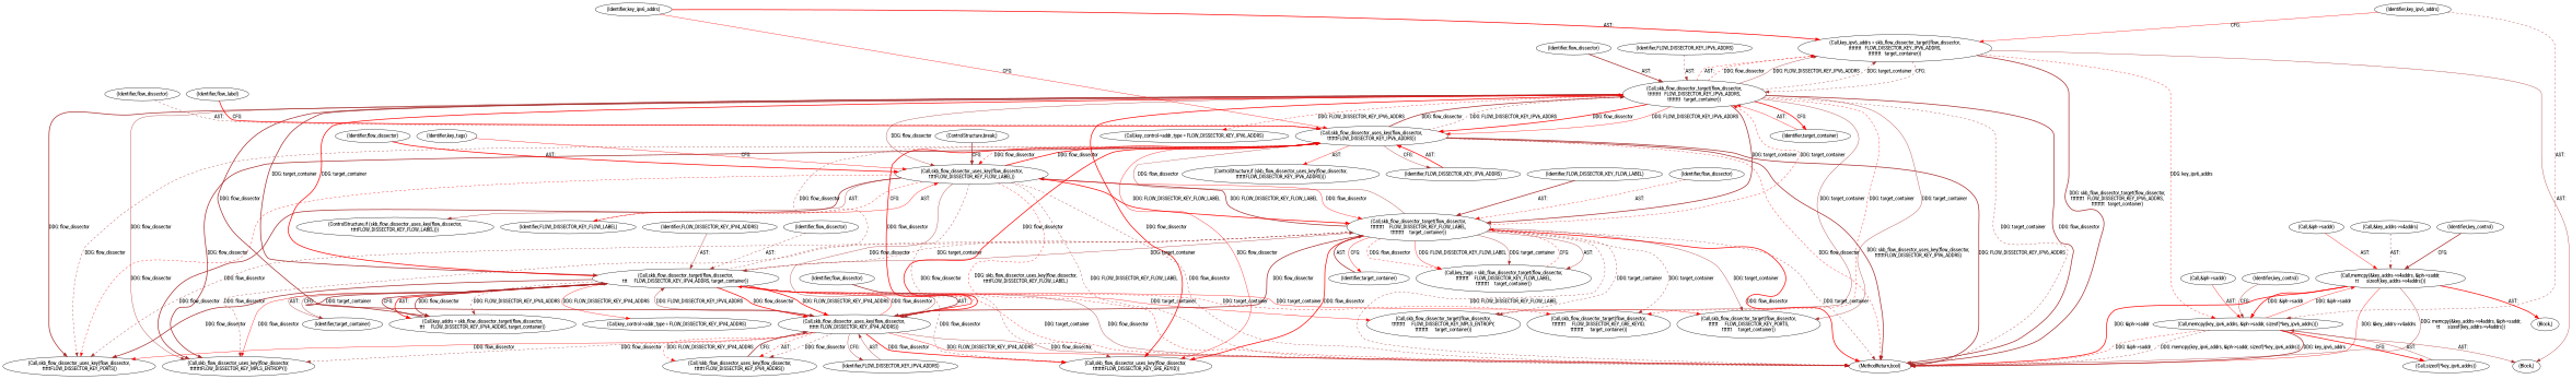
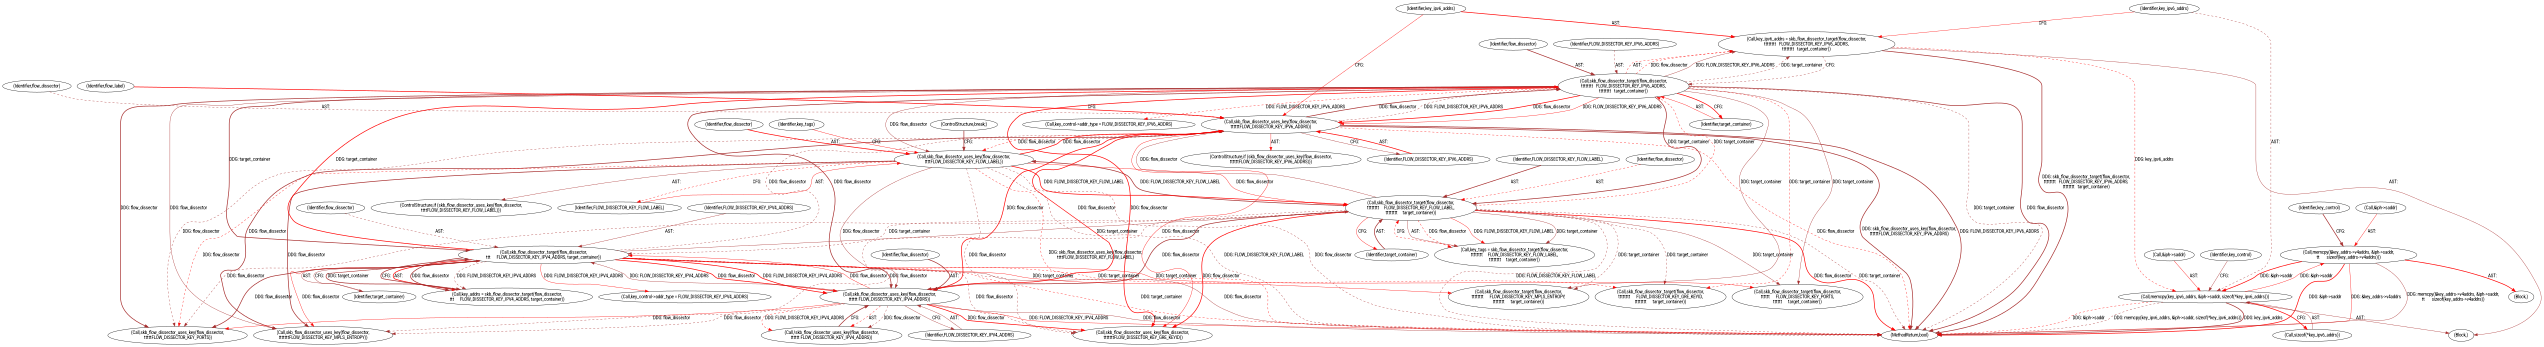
  digraph {
    fontname="Roboto Condensed"
    node [fontname="Roboto Condensed"]
    edge [color=brown fontname="Roboto Condensed" style=solid]
    n1 [label="(Call,memcpy(&key_addrs->v4addrs, &iph->saddr,\n\t\t       sizeof(key_addrs->v4addrs)))"]
    n2 [label="(Call,memcpy(key_ipv6_addrs, &iph->saddr, sizeof(*key_ipv6_addrs)))"]
    n3 [label="(Block,)"]
    n4 [label="(MethodReturn,bool)"]
    n5 [label="(Block,)"]
    n6 [label="(Call,sizeof(*key_ipv6_addrs))"]
    n7 [label="(Call,key_ipv6_addrs = skb_flow_dissector_target(flow_dissector,\n\t\t\t\t\t\t\t\t   FLOW_DISSECTOR_KEY_IPV6_ADDRS,\n\t\t\t\t\t\t\t\t   target_container))"]
    n8 [label="(Call,skb_flow_dissector_target(flow_dissector,\n\t\t\t\t\t\t\t\t   FLOW_DISSECTOR_KEY_IPV6_ADDRS,\n\t\t\t\t\t\t\t\t   target_container))"]
    n9 [label="(Call,skb_flow_dissector_uses_key(flow_dissector,\n\t\t\t\t\t\tFLOW_DISSECTOR_KEY_IPV6_ADDRS))"]
    n10 [label="(Call,skb_flow_dissector_target(flow_dissector,\n\t\t\t\t\t\t\t\t     FLOW_DISSECTOR_KEY_FLOW_LABEL,\n\t\t\t\t\t\t\t\t     target_container))"]
    n11 [label="(Call,skb_flow_dissector_uses_key(flow_dissector,\n\t\t\t\tFLOW_DISSECTOR_KEY_FLOW_LABEL))"]
    n12 [label="(Call,skb_flow_dissector_target(flow_dissector,\n\t\t\t      FLOW_DISSECTOR_KEY_IPV4_ADDRS, target_container))"]
    n13 [label="(Call,skb_flow_dissector_uses_key(flow_dissector,\n\t\t\t\t\t\t FLOW_DISSECTOR_KEY_IPV4_ADDRS))"]
    n14 [label="(Call,skb_flow_dissector_uses_key(flow_dissector,\n \t\t\t\t\t\t\tFLOW_DISSECTOR_KEY_GRE_KEYID))"]
    n15 [label="(Call,key_control->addr_type = FLOW_DISSECTOR_KEY_IPV6_ADDRS)"]
    n16 [label="(Call,skb_flow_dissector_uses_key(flow_dissector,\n \t\t\t\t\tFLOW_DISSECTOR_KEY_PORTS))"]
    n17 [label="(Call,skb_flow_dissector_uses_key(flow_dissector,\n\t\t\t\t\t\t\tFLOW_DISSECTOR_KEY_MPLS_ENTROPY))"]
    n18 [label="(Call,skb_flow_dissector_target(flow_dissector,\n\t\t\t\t\t\t\t\t      FLOW_DISSECTOR_KEY_MPLS_ENTROPY,\n\t\t\t\t\t\t\t\t      target_container))"]
    n19 [label="(Identifier,target_container)"]
    n20 [label="(Call,skb_flow_dissector_target(flow_dissector,\n\t\t\t\t\t\t\t\t      FLOW_DISSECTOR_KEY_GRE_KEYID,\n\t\t\t\t\t\t\t\t      target_container))"]
    n21 [label="(Call,skb_flow_dissector_target(flow_dissector,\n\t\t\t\t\t\t      FLOW_DISSECTOR_KEY_PORTS,\n\t\t\t\t\t\t      target_container))"]
    n22 [label="(ControlStructure,if (skb_flow_dissector_uses_key(flow_dissector,\n\t\t\t\t\t\tFLOW_DISSECTOR_KEY_IPV6_ADDRS)))"]
    n23 [label="(Identifier,FLOW_DISSECTOR_KEY_IPV6_ADDRS)"]
    n24 [label="(Call,key_tags = skb_flow_dissector_target(flow_dissector,\n\t\t\t\t\t\t\t\t     FLOW_DISSECTOR_KEY_FLOW_LABEL,\n\t\t\t\t\t\t\t\t     target_container))"]
    n25 [label="(Identifier,target_container)"]
    n26 [label="(ControlStructure,if (skb_flow_dissector_uses_key(flow_dissector,\n\t\t\t\tFLOW_DISSECTOR_KEY_FLOW_LABEL)))"]
    n27 [label="(Identifier,FLOW_DISSECTOR_KEY_FLOW_LABEL)"]
    n28 [label="(Identifier,target_container)"]
    n29 [label="(Call,key_addrs = skb_flow_dissector_target(flow_dissector,\n\t\t\t      FLOW_DISSECTOR_KEY_IPV4_ADDRS, target_container))"]
    n30 [label="(Call,key_control->addr_type = FLOW_DISSECTOR_KEY_IPV4_ADDRS)"]
    n31 [label="(Call,!skb_flow_dissector_uses_key(flow_dissector,\n\t\t\t\t\t\t FLOW_DISSECTOR_KEY_IPV4_ADDRS))"]
    n32 [label="(Identifier,FLOW_DISSECTOR_KEY_IPV4_ADDRS)"]
    n33 [label="(Call,&iph->saddr)"]
    n34 [label="(Identifier,flow_dissector)"]
    n35 [label="(Identifier,FLOW_DISSECTOR_KEY_IPV4_ADDRS)"]
    n36 [label="(ControlStructure,break;)"]
    n37 [label="(Identifier,flow_dissector)"]
    n38 [label="(Identifier,flow_dissector)"]
    n39 [label="(Identifier,key_ipv6_addrs)"]
    n40 [label="(Identifier,flow_label)"]
    n41 [label="(Identifier,key_ipv6_addrs)"]
    n42 [label="(Identifier,flow_dissector)"]
    n43 [label="(Call,&iph->saddr)"]
    n44 [label="(Identifier,FLOW_DISSECTOR_KEY_FLOW_LABEL)"]
    n45 [label="(Identifier,key_control)"]
-   n46 [label="(Call,&key_addrs->v4addrs)"]
    n47 [label="(Identifier,FLOW_DISSECTOR_KEY_IPV6_ADDRS)"]
    n48 [label="(Identifier,flow_dissector)"]
    n49 [label="(Identifier,flow_dissector)"]
    n50 [label="(Identifier,key_tags)"]
    n51 [label="(Identifier,key_control)"]
    n1 -> n2 [color=red label="DDG: &iph->saddr" style=bold]
    n1 -> n3 [color=red label="AST: " style=bold]
    n1 -> n4 [color=red label="DDG: &iph->saddr" style=bold]
    n1 -> n4 [color=red label="DDG: &key_addrs->v4addrs"]
    n1 -> n4 [label="DDG: memcpy(&key_addrs->v4addrs, &iph->saddr,\n\t\t       sizeof(key_addrs->v4addrs))"]
    n2 -> n1 [color=red label="DDG: &iph->saddr"]
    n2 -> n4 [label="DDG: memcpy(key_ipv6_addrs, &iph->saddr, sizeof(*key_ipv6_addrs))" style=dashed]
    n2 -> n4 [label="DDG: key_ipv6_addrs" style=bold]
    n2 -> n4 [color=red label="DDG: &iph->saddr" style=dashed]
    n2 -> n5 [label="AST: "]
    n2 -> n6 [color=red label="CFG: " style=bold]
    n6 -> n2 [label="AST: "]
    n7 -> n2 [color=red label="DDG: key_ipv6_addrs" style=dashed]
    n7 -> n4 [label="DDG: skb_flow_dissector_target(flow_dissector,\n\t\t\t\t\t\t\t\t   FLOW_DISSECTOR_KEY_IPV6_ADDRS,\n\t\t\t\t\t\t\t\t   target_container)" style=bold]
    n7 -> n5 [label="AST: "]
    n7 -> n8 [label="CFG: " style=dashed]
    n8 -> n4 [label="DDG: target_container" style=dashed]
    n8 -> n4 [label="DDG: flow_dissector" style=bold]
    n8 -> n7 [color=red label="AST: " style=dashed]
    n8 -> n7 [color=red label="DDG: flow_dissector" style=dashed]
    n8 -> n7 [label="DDG: FLOW_DISSECTOR_KEY_IPV6_ADDRS"]
    n8 -> n7 [label="DDG: target_container" style=dashed]
    n8 -> n9 [color=red label="DDG: flow_dissector" style=bold]
    n8 -> n9 [color=red label="DDG: FLOW_DISSECTOR_KEY_IPV6_ADDRS"]
    n8 -> n10 [label="DDG: target_container" style=bold]
    n8 -> n11 [label="DDG: flow_dissector"]
    n8 -> n12 [label="DDG: target_container" style=bold]
    n8 -> n13 [label="DDG: flow_dissector" style=bold]
    n8 -> n14 [color=red label="DDG: flow_dissector" style=bold]
    n8 -> n15 [color=red label="DDG: FLOW_DISSECTOR_KEY_IPV6_ADDRS" style=dashed]
    n8 -> n16 [label="DDG: flow_dissector" style=bold]
    n8 -> n17 [label="DDG: flow_dissector"]
    n8 -> n18 [label="DDG: target_container"]
    n8 -> n19 [color=red label="CFG: " style=bold]
    n8 -> n20 [color=red label="DDG: target_container" style=dashed]
    n8 -> n21 [label="DDG: target_container"]
    n9 -> n4 [color=red label="DDG: flow_dissector" style=dashed]
    n9 -> n4 [label="DDG: skb_flow_dissector_uses_key(flow_dissector,\n\t\t\t\t\t\tFLOW_DISSECTOR_KEY_IPV6_ADDRS)" style=bold]
    n9 -> n4 [label="DDG: FLOW_DISSECTOR_KEY_IPV6_ADDRS" style=bold]
    n9 -> n8 [label="DDG: flow_dissector" style=bold]
    n9 -> n8 [label="DDG: FLOW_DISSECTOR_KEY_IPV6_ADDRS" style=dashed]
    n9 -> n11 [color=red label="DDG: flow_dissector" style=dashed]
    n9 -> n13 [color=red label="DDG: flow_dissector" style=bold]
    n9 -> n14 [color=red label="DDG: flow_dissector"]
    n9 -> n16 [label="DDG: flow_dissector" style=dashed]
    n9 -> n17 [label="DDG: flow_dissector" style=bold]
    n9 -> n22 [color=red label="AST: "]
    n9 -> n23 [label="CFG: "]
    n10 -> n4 [label="DDG: FLOW_DISSECTOR_KEY_FLOW_LABEL" style=dashed]
    n10 -> n4 [color=red label="DDG: flow_dissector" style=bold]
    n10 -> n4 [label="DDG: target_container" style=dashed]
    n10 -> n8 [color=red label="DDG: target_container" style=dashed]
    n10 -> n9 [label="DDG: flow_dissector"]
    n10 -> n11 [label="DDG: FLOW_DISSECTOR_KEY_FLOW_LABEL" style=bold]
    n10 -> n12 [label="DDG: target_container" style=dashed]
    n10 -> n13 [label="DDG: flow_dissector" style=bold]
    n10 -> n14 [color=red label="DDG: flow_dissector" style=bold]
    n10 -> n16 [label="DDG: flow_dissector" style=dashed]
    n10 -> n17 [label="DDG: flow_dissector" style=dashed]
    n10 -> n18 [label="DDG: target_container" style=dashed]
    n10 -> n20 [label="DDG: target_container" style=dashed]
    n10 -> n21 [label="DDG: target_container"]
    n10 -> n24 [label="AST: "]
    n10 -> n24 [color=red label="DDG: flow_dissector" style=dashed]
    n10 -> n24 [color=red label="DDG: FLOW_DISSECTOR_KEY_FLOW_LABEL"]
    n10 -> n24 [label="DDG: target_container"]
    n10 -> n25 [color=red label="CFG: "]
    n11 -> n4 [color=red label="DDG: skb_flow_dissector_uses_key(flow_dissector,\n\t\t\t\tFLOW_DISSECTOR_KEY_FLOW_LABEL)" style=dashed]
    n11 -> n4 [label="DDG: FLOW_DISSECTOR_KEY_FLOW_LABEL" style=dashed]
    n11 -> n4 [label="DDG: flow_dissector" style=dashed]
    n11 -> n9 [color=red label="DDG: flow_dissector" style=bold]
    n11 -> n10 [color=red label="DDG: flow_dissector"]
    n11 -> n10 [color=red label="DDG: FLOW_DISSECTOR_KEY_FLOW_LABEL" style=bold]
    n11 -> n13 [label="DDG: flow_dissector"]
    n11 -> n14 [label="DDG: flow_dissector" style=dashed]
    n11 -> n16 [color=red label="DDG: flow_dissector" style=dashed]
    n11 -> n17 [label="DDG: flow_dissector" style=bold]
    n11 -> n26 [label="AST: "]
    n11 -> n27 [color=red label="CFG: " style=dashed]
    n12 -> n4 [label="DDG: flow_dissector"]
    n12 -> n4 [color=red label="DDG: target_container" style=dashed]
    n12 -> n8 [color=red label="DDG: target_container" style=bold]
    n12 -> n9 [label="DDG: flow_dissector" style=dashed]
    n12 -> n10 [label="DDG: target_container"]
    n12 -> n13 [color=red label="DDG: flow_dissector" style=bold]
    n12 -> n13 [color=red label="DDG: FLOW_DISSECTOR_KEY_IPV4_ADDRS" style=bold]
    n12 -> n14 [label="DDG: flow_dissector" style=dashed]
    n12 -> n16 [label="DDG: flow_dissector" style=bold]
    n12 -> n17 [color=red label="DDG: flow_dissector"]
    n12 -> n18 [color=red label="DDG: target_container"]
    n12 -> n20 [color=red label="DDG: target_container" style=dashed]
    n12 -> n21 [color=red label="DDG: target_container"]
    n12 -> n28 [label="CFG: "]
    n12 -> n29 [color=red label="AST: " style=bold]
    n12 -> n29 [label="DDG: flow_dissector" style=bold]
    n12 -> n29 [label="DDG: FLOW_DISSECTOR_KEY_IPV4_ADDRS" style=dashed]
    n12 -> n29 [label="DDG: target_container" style=bold]
    n12 -> n30 [color=red label="DDG: FLOW_DISSECTOR_KEY_IPV4_ADDRS"]
    n13 -> n4 [color=red label="DDG: FLOW_DISSECTOR_KEY_IPV4_ADDRS"]
    n13 -> n4 [label="DDG: flow_dissector"]
    n13 -> n9 [color=red label="DDG: flow_dissector" style=bold]
    n13 -> n12 [color=red label="DDG: flow_dissector"]
    n13 -> n12 [label="DDG: FLOW_DISSECTOR_KEY_IPV4_ADDRS"]
    n13 -> n14 [color=red label="DDG: flow_dissector" style=bold]
    n13 -> n16 [color=red label="DDG: flow_dissector"]
    n13 -> n17 [label="DDG: flow_dissector" style=dashed]
    n13 -> n31 [color=red label="AST: " style=dashed]
    n13 -> n31 [label="DDG: flow_dissector" style=dashed]
    n13 -> n31 [color=red label="DDG: FLOW_DISSECTOR_KEY_IPV4_ADDRS" style=dashed]
    n13 -> n32 [label="CFG: "]
    n19 -> n8 [color=red label="AST: "]
    n23 -> n9 [color=red label="AST: " style=bold]
    n24 -> n10 [color=red label="CFG: " style=dashed]
    n25 -> n10 [label="AST: " style=bold]
    n27 -> n11 [color=red label="AST: "]
    n28 -> n12 [label="AST: "]
    n29 -> n12 [label="CFG: " style=bold]
    n31 -> n13 [label="CFG: " style=bold]
    n32 -> n13 [label="AST: "]
    n33 -> n2 [color=red label="AST: "]
    n34 -> n8 [label="AST: " style=bold]
    n35 -> n12 [label="AST: "]
    n36 -> n11 [label="CFG: " style=bold]
    n37 -> n10 [color=red label="AST: " style=dashed]
    n38 -> n9 [label="AST: " style=dashed]
    n39 -> n2 [label="AST: " style=dashed]
    n39 -> n7 [color=red label="CFG: "]
    n40 -> n9 [color=red label="CFG: " style=bold]
    n41 -> n7 [color=red label="AST: " style=bold]
    n41 -> n9 [color=red label="CFG: "]
    n42 -> n13 [label="AST: " style=bold]
    n43 -> n1 [color=red label="AST: "]
    n44 -> n10 [label="AST: " style=bold]
    n45 -> n2 [label="CFG: "]
-   n46 -> n1 [label="AST: " style=dashed]
    n47 -> n8 [label="AST: " style=dashed]
    n48 -> n12 [label="AST: " style=dashed]
    n49 -> n11 [color=red label="AST: " style=bold]
    n50 -> n11 [color=red label="CFG: "]
    n51 -> n1 [label="CFG: " style=bold]
  }
